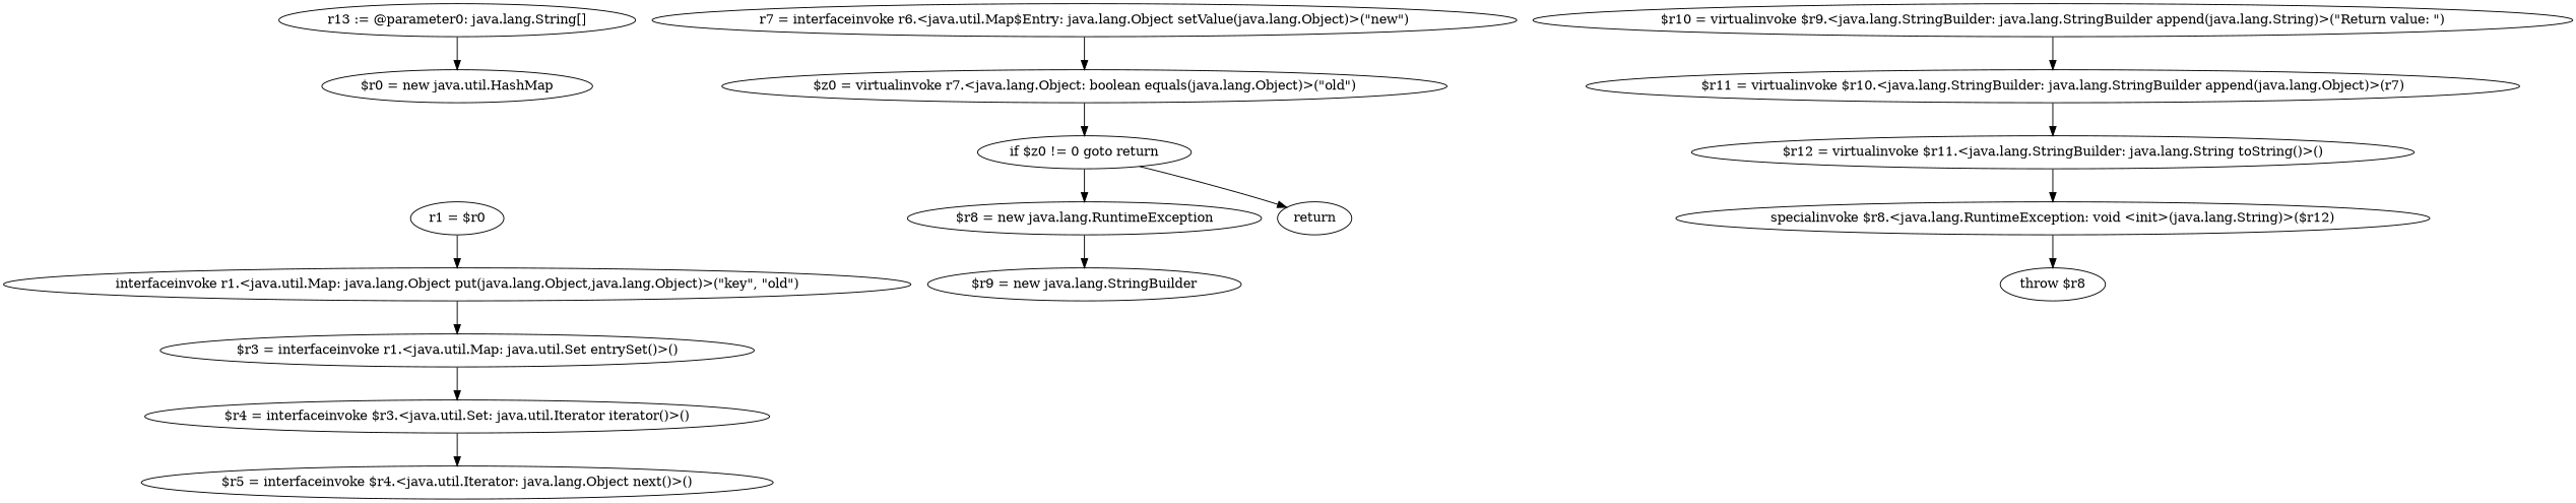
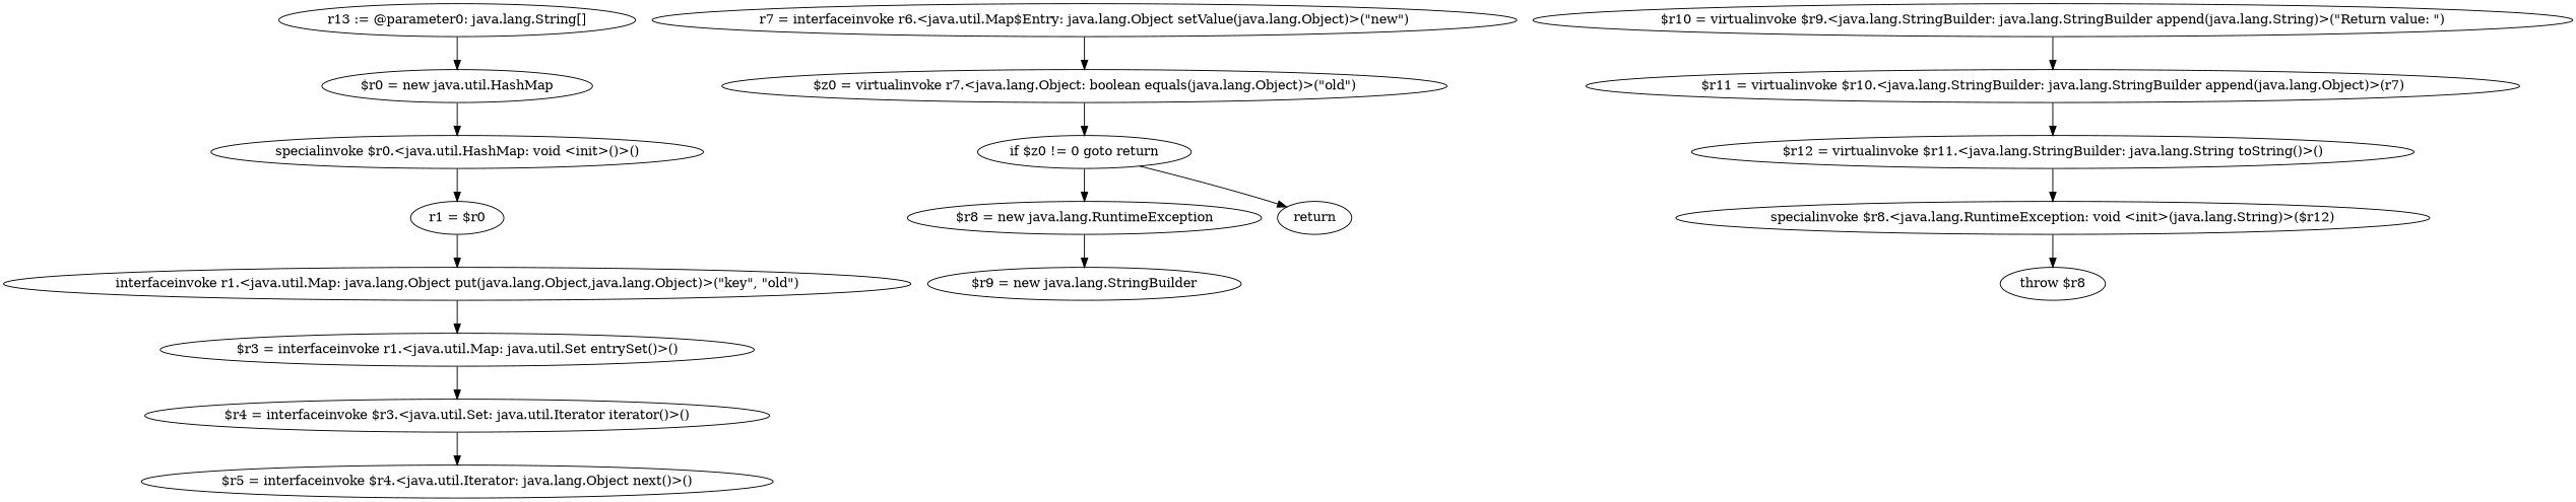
  digraph {
    "r13 := @parameter0: java.lang.String[]"
    "$r0 = new java.util.HashMap"
+   "specialinvoke $r0.<java.util.HashMap: void <init>()>()"
    "r1 = $r0"
    "interfaceinvoke r1.<java.util.Map: java.lang.Object put(java.lang.Object,java.lang.Object)>(\"key\", \"old\")"
    "$r3 = interfaceinvoke r1.<java.util.Map: java.util.Set entrySet()>()"
    "$r4 = interfaceinvoke $r3.<java.util.Set: java.util.Iterator iterator()>()"
    "$r5 = interfaceinvoke $r4.<java.util.Iterator: java.lang.Object next()>()"
    "r7 = interfaceinvoke r6.<java.util.Map$Entry: java.lang.Object setValue(java.lang.Object)>(\"new\")"
    "$z0 = virtualinvoke r7.<java.lang.Object: boolean equals(java.lang.Object)>(\"old\")"
    "if $z0 != 0 goto return"
    "$r8 = new java.lang.RuntimeException"
    return
    "$r9 = new java.lang.StringBuilder"
    "$r10 = virtualinvoke $r9.<java.lang.StringBuilder: java.lang.StringBuilder append(java.lang.String)>(\"Return value: \")"
    "$r11 = virtualinvoke $r10.<java.lang.StringBuilder: java.lang.StringBuilder append(java.lang.Object)>(r7)"
    "$r12 = virtualinvoke $r11.<java.lang.StringBuilder: java.lang.String toString()>()"
    "specialinvoke $r8.<java.lang.RuntimeException: void <init>(java.lang.String)>($r12)"
    "throw $r8"
    "r13 := @parameter0: java.lang.String[]" -> "$r0 = new java.util.HashMap"
+   "$r0 = new java.util.HashMap" -> "specialinvoke $r0.<java.util.HashMap: void <init>()>()"
+   "specialinvoke $r0.<java.util.HashMap: void <init>()>()" -> "r1 = $r0"
    "r1 = $r0" -> "interfaceinvoke r1.<java.util.Map: java.lang.Object put(java.lang.Object,java.lang.Object)>(\"key\", \"old\")"
    "interfaceinvoke r1.<java.util.Map: java.lang.Object put(java.lang.Object,java.lang.Object)>(\"key\", \"old\")" -> "$r3 = interfaceinvoke r1.<java.util.Map: java.util.Set entrySet()>()"
    "$r3 = interfaceinvoke r1.<java.util.Map: java.util.Set entrySet()>()" -> "$r4 = interfaceinvoke $r3.<java.util.Set: java.util.Iterator iterator()>()"
    "$r4 = interfaceinvoke $r3.<java.util.Set: java.util.Iterator iterator()>()" -> "$r5 = interfaceinvoke $r4.<java.util.Iterator: java.lang.Object next()>()"
    "r7 = interfaceinvoke r6.<java.util.Map$Entry: java.lang.Object setValue(java.lang.Object)>(\"new\")" -> "$z0 = virtualinvoke r7.<java.lang.Object: boolean equals(java.lang.Object)>(\"old\")"
    "$z0 = virtualinvoke r7.<java.lang.Object: boolean equals(java.lang.Object)>(\"old\")" -> "if $z0 != 0 goto return"
    "if $z0 != 0 goto return" -> "$r8 = new java.lang.RuntimeException"
    "if $z0 != 0 goto return" -> return
    "$r8 = new java.lang.RuntimeException" -> "$r9 = new java.lang.StringBuilder"
    "$r10 = virtualinvoke $r9.<java.lang.StringBuilder: java.lang.StringBuilder append(java.lang.String)>(\"Return value: \")" -> "$r11 = virtualinvoke $r10.<java.lang.StringBuilder: java.lang.StringBuilder append(java.lang.Object)>(r7)"
    "$r11 = virtualinvoke $r10.<java.lang.StringBuilder: java.lang.StringBuilder append(java.lang.Object)>(r7)" -> "$r12 = virtualinvoke $r11.<java.lang.StringBuilder: java.lang.String toString()>()"
    "$r12 = virtualinvoke $r11.<java.lang.StringBuilder: java.lang.String toString()>()" -> "specialinvoke $r8.<java.lang.RuntimeException: void <init>(java.lang.String)>($r12)"
    "specialinvoke $r8.<java.lang.RuntimeException: void <init>(java.lang.String)>($r12)" -> "throw $r8"
  }
